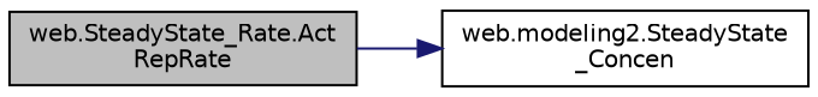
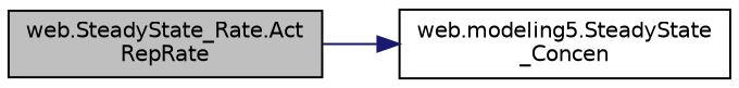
  digraph {
    rankdir=LR
    node [color=black fontname=Helvetica fontsize=10 shape=record style=filled]
    n1 [fillcolor=grey75 fontcolor=black height=0.2 label="web.SteadyState_Rate.Act\lRepRate" width=0.4]
-   n2 [fillcolor=white height=0.2 label="web.modeling2.SteadyState\l_Concen" width=0.4]
+   n2 [fillcolor=white height=0.2 label="web.modeling5.SteadyState\l_Concen" width=0.4]
    n1 -> n2 [color=midnightblue fontname=Helvetica fontsize=10 labelfontname=Helvetica labelfontsize=10 style=solid]
  }
